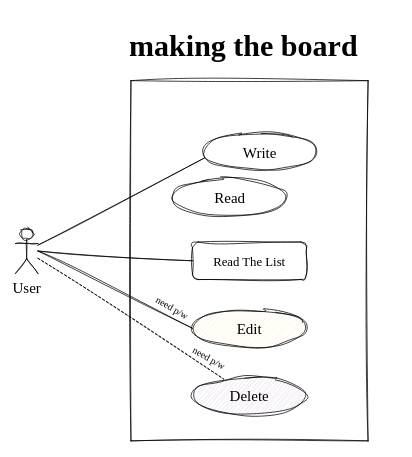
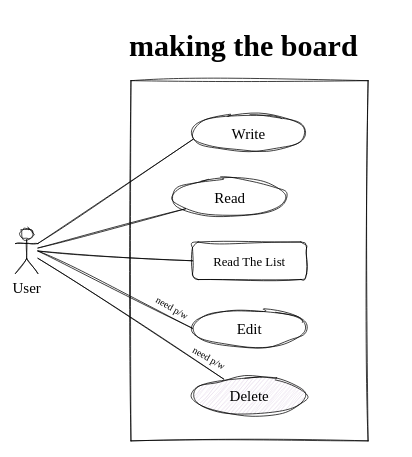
  <mxCell id="0" />
  <mxCell id="1" parent="0" />
  <mxCell id="2" value="" style="rounded=0;whiteSpace=wrap;html=1;sketch=1;hachureGap=4;jiggle=2;curveFitting=1;fontFamily=Architects Daughter;fontSource=https%3A%2F%2Ffonts.googleapis.com%2Fcss%3Ffamily%3DArchitects%2BDaughter;fontSize=20;" parent="1" vertex="1"><mxGeometry x="174" y="107" width="316" height="480" as="geometry" /></mxCell>
  <mxCell id="3" value="User" style="shape=umlActor;verticalLabelPosition=bottom;verticalAlign=top;html=1;outlineConnect=0;sketch=1;hachureGap=4;jiggle=2;curveFitting=1;fontFamily=Architects Daughter;fontSource=https%3A%2F%2Ffonts.googleapis.com%2Fcss%3Ffamily%3DArchitects%2BDaughter;fontSize=20;" parent="1" vertex="1"><mxGeometry x="20" y="304" width="30" height="60" as="geometry" /></mxCell>
- <mxCell id="4" value="Write" style="ellipse;whiteSpace=wrap;html=1;sketch=1;hachureGap=4;jiggle=2;curveFitting=1;fontFamily=Architects Daughter;fontSource=https%3A%2F%2Ffonts.googleapis.com%2Fcss%3Ffamily%3DArchitects%2BDaughter;fontSize=20;" parent="1" vertex="1"><mxGeometry x="270" y="177" width="152" height="50" as="geometry" /></mxCell>
+ <mxCell id="4" value="Write" style="ellipse;whiteSpace=wrap;html=1;sketch=1;hachureGap=4;jiggle=2;curveFitting=1;fontFamily=Architects Daughter;fontSource=https%3A%2F%2Ffonts.googleapis.com%2Fcss%3Ffamily%3DArchitects%2BDaughter;fontSize=20;" parent="1" vertex="1"><mxGeometry x="255" y="152" width="152" height="50" as="geometry" /></mxCell>
  <mxCell id="5" value="Read" style="ellipse;whiteSpace=wrap;html=1;sketch=1;hachureGap=4;jiggle=2;curveFitting=1;fontFamily=Architects Daughter;fontSource=https%3A%2F%2Ffonts.googleapis.com%2Fcss%3Ffamily%3DArchitects%2BDaughter;fontSize=20;" parent="1" vertex="1"><mxGeometry x="230" y="237" width="152" height="50" as="geometry" /></mxCell>
  <mxCell id="6" value="&lt;font style=&quot;font-size: 17px;&quot;&gt;Read The List&lt;/font&gt;" style="whiteSpace=wrap;html=1;sketch=1;hachureGap=4;jiggle=2;curveFitting=1;fontFamily=Architects Daughter;fontSource=https%3A%2F%2Ffonts.googleapis.com%2Fcss%3Ffamily%3DArchitects%2BDaughter;fontSize=20;rounded=1;" parent="1" vertex="1"><mxGeometry x="256" y="322" width="152" height="50" as="geometry" /></mxCell>
- <mxCell id="7" value="Edit" style="ellipse;whiteSpace=wrap;html=1;sketch=1;hachureGap=4;jiggle=2;curveFitting=1;fontFamily=Architects Daughter;fontSource=https%3A%2F%2Ffonts.googleapis.com%2Fcss%3Ffamily%3DArchitects%2BDaughter;fontSize=20;fillColor=#fff2cc;" parent="1" vertex="1"><mxGeometry x="256" y="412" width="152" height="50" as="geometry" /></mxCell>
+ <mxCell id="7" value="Edit" style="ellipse;whiteSpace=wrap;html=1;sketch=1;hachureGap=4;jiggle=2;curveFitting=1;fontFamily=Architects Daughter;fontSource=https%3A%2F%2Ffonts.googleapis.com%2Fcss%3Ffamily%3DArchitects%2BDaughter;fontSize=20;" parent="1" vertex="1"><mxGeometry x="256" y="412" width="152" height="50" as="geometry" /></mxCell>
  <mxCell id="8" value="Delete" style="ellipse;whiteSpace=wrap;html=1;sketch=1;hachureGap=4;jiggle=2;curveFitting=1;fontFamily=Architects Daughter;fontSource=https%3A%2F%2Ffonts.googleapis.com%2Fcss%3Ffamily%3DArchitects%2BDaughter;fontSize=20;fillColor=#e1d5e7;" parent="1" vertex="1"><mxGeometry x="256" y="502" width="152" height="50" as="geometry" /></mxCell>
  <mxCell id="9" value="&lt;h1&gt;making the board&lt;/h1&gt;" style="text;html=1;strokeColor=none;fillColor=none;spacing=5;spacingTop=-20;whiteSpace=wrap;overflow=hidden;rounded=0;fontSize=20;fontFamily=Architects Daughter;" parent="1" vertex="1"><mxGeometry x="167" y="20" width="360" height="120" as="geometry" /></mxCell>
  <mxCell id="10" value="" style="endArrow=none;html=1;rounded=0;sketch=1;hachureGap=4;jiggle=2;curveFitting=1;fontFamily=Architects Daughter;fontSource=https%3A%2F%2Ffonts.googleapis.com%2Fcss%3Ffamily%3DArchitects%2BDaughter;fontSize=16;entryX=0.013;entryY=0.66;entryDx=0;entryDy=0;entryPerimeter=0;" parent="1" source="3" target="4" edge="1"><mxGeometry width="50" height="50" relative="1" as="geometry"><mxPoint x="70" y="314" as="sourcePoint" /><mxPoint x="120" y="264" as="targetPoint" /></mxGeometry></mxCell>
+ <mxCell id="11" value="" style="endArrow=none;html=1;rounded=0;sketch=1;hachureGap=4;jiggle=2;curveFitting=1;fontFamily=Architects Daughter;fontSource=https%3A%2F%2Ffonts.googleapis.com%2Fcss%3Ffamily%3DArchitects%2BDaughter;fontSize=16;" parent="1" source="3" target="5" edge="1"><mxGeometry width="50" height="50" relative="1" as="geometry"><mxPoint x="120" y="334" as="sourcePoint" /><mxPoint x="170" y="284" as="targetPoint" /></mxGeometry></mxCell>
  <mxCell id="12" value="" style="endArrow=none;html=1;rounded=0;sketch=1;hachureGap=4;jiggle=2;curveFitting=1;fontFamily=Architects Daughter;fontSource=https%3A%2F%2Ffonts.googleapis.com%2Fcss%3Ffamily%3DArchitects%2BDaughter;fontSize=16;entryX=0;entryY=0.5;entryDx=0;entryDy=0;" parent="1" target="6" edge="1"><mxGeometry width="50" height="50" relative="1" as="geometry"><mxPoint x="50" y="334" as="sourcePoint" /><mxPoint x="160" y="344" as="targetPoint" /></mxGeometry></mxCell>
  <mxCell id="13" value="" style="endArrow=none;html=1;rounded=0;sketch=1;hachureGap=4;jiggle=2;curveFitting=1;fontFamily=Architects Daughter;fontSource=https%3A%2F%2Ffonts.googleapis.com%2Fcss%3Ffamily%3DArchitects%2BDaughter;fontSize=16;entryX=0;entryY=0.5;entryDx=0;entryDy=0;" parent="1" target="7" edge="1"><mxGeometry width="50" height="50" relative="1" as="geometry"><mxPoint x="50" y="334" as="sourcePoint" /><mxPoint x="140" y="364" as="targetPoint" /></mxGeometry></mxCell>
- <mxCell id="14" value="" style="endArrow=none;html=1;rounded=0;sketch=1;hachureGap=4;jiggle=2;curveFitting=1;fontFamily=Architects Daughter;fontSource=https%3A%2F%2Ffonts.googleapis.com%2Fcss%3Ffamily%3DArchitects%2BDaughter;fontSize=16;dashed=1;" parent="1" source="3" target="8" edge="1"><mxGeometry width="50" height="50" relative="1" as="geometry"><mxPoint x="100" y="494" as="sourcePoint" /><mxPoint x="150" y="444" as="targetPoint" /></mxGeometry></mxCell>
+ <mxCell id="14" value="" style="endArrow=none;html=1;rounded=0;sketch=1;hachureGap=4;jiggle=2;curveFitting=1;fontFamily=Architects Daughter;fontSource=https%3A%2F%2Ffonts.googleapis.com%2Fcss%3Ffamily%3DArchitects%2BDaughter;fontSize=16;" parent="1" source="3" target="8" edge="1"><mxGeometry width="50" height="50" relative="1" as="geometry"><mxPoint x="100" y="494" as="sourcePoint" /><mxPoint x="150" y="444" as="targetPoint" /></mxGeometry></mxCell>
  <mxCell id="15" value="&lt;font style=&quot;font-size: 13px;&quot;&gt;need p/w&lt;/font&gt;" style="text;html=1;strokeColor=none;fillColor=none;align=center;verticalAlign=middle;whiteSpace=wrap;rounded=0;fontSize=20;fontFamily=Architects Daughter;rotation=30;" parent="1" vertex="1"><mxGeometry x="225" y="459" width="110" height="30" as="geometry" /></mxCell>
  <mxCell id="16" value="&lt;font style=&quot;font-size: 13px;&quot;&gt;need p/w&lt;/font&gt;" style="text;html=1;strokeColor=none;fillColor=none;align=center;verticalAlign=middle;whiteSpace=wrap;rounded=0;fontSize=20;fontFamily=Architects Daughter;rotation=30;" parent="1" vertex="1"><mxGeometry x="176" y="392" width="110" height="30" as="geometry" /></mxCell>
